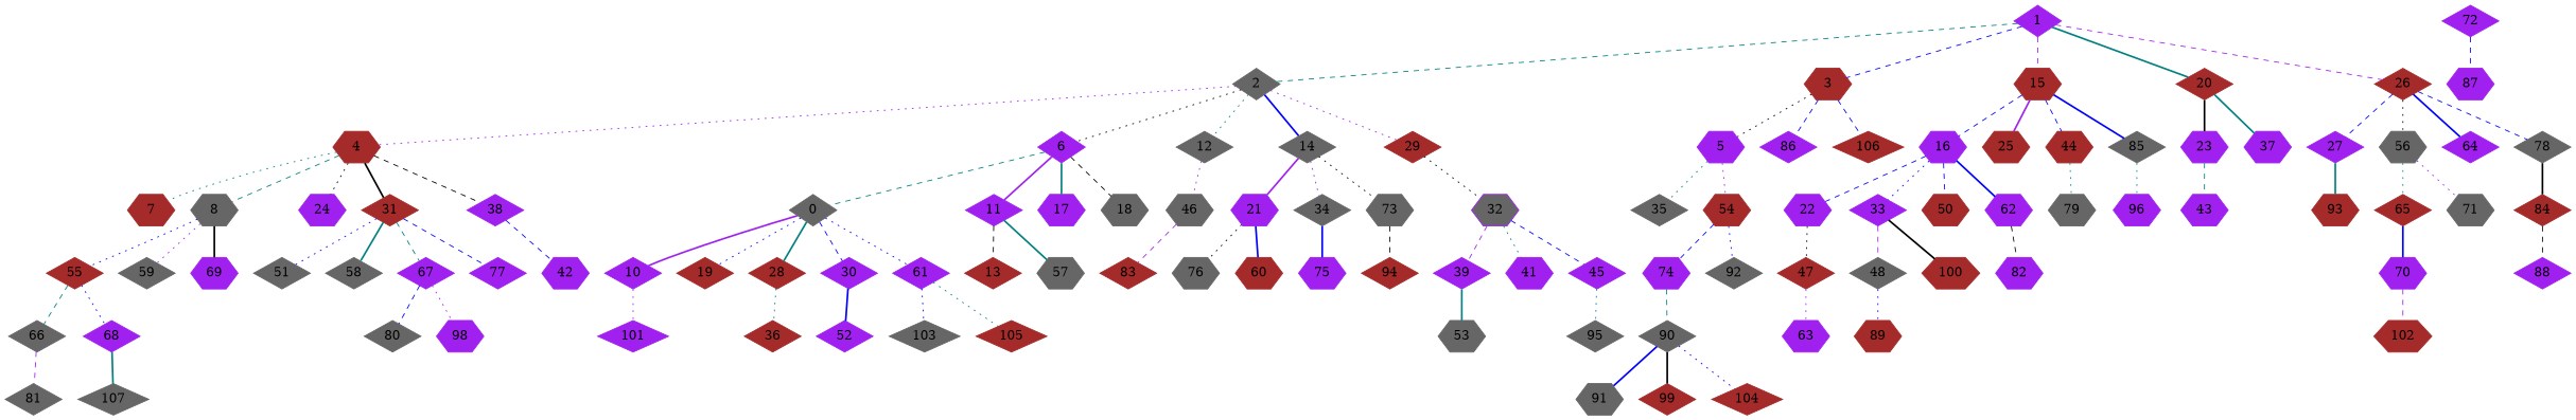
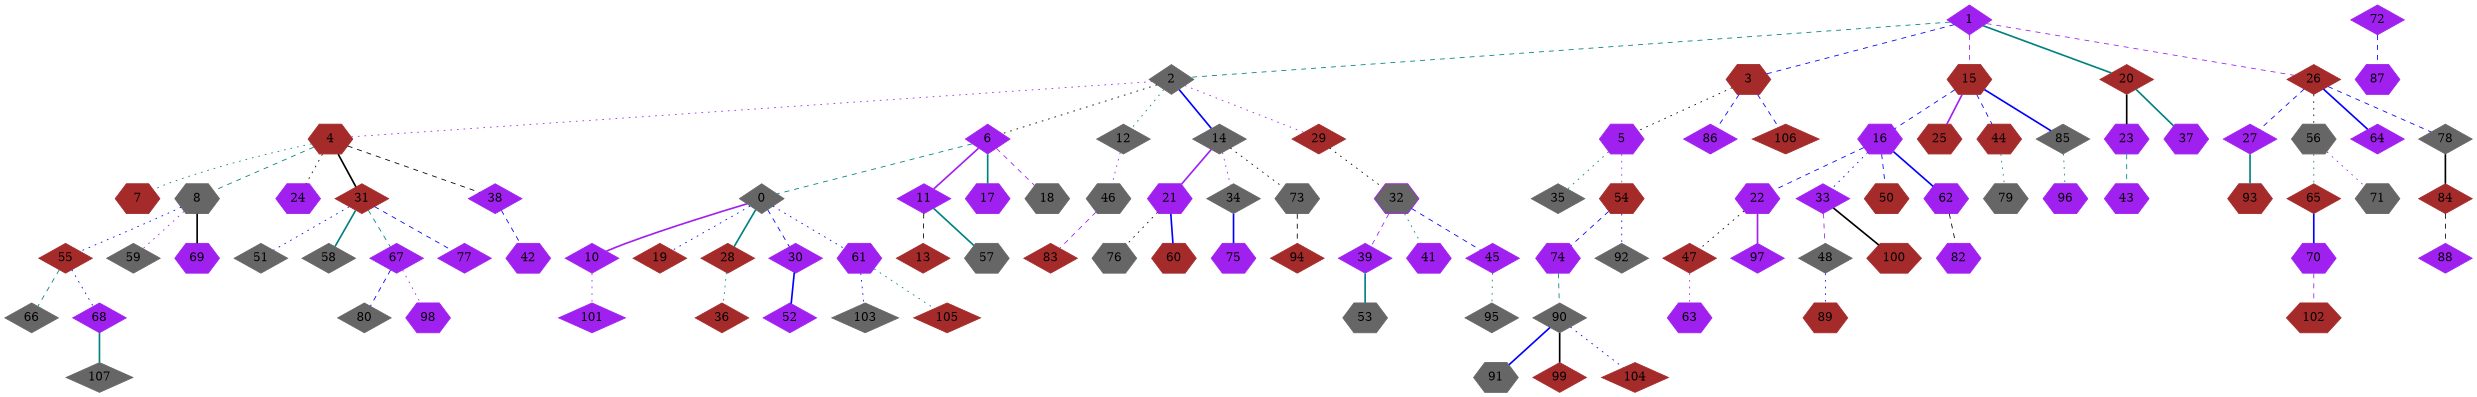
  graph {
    node [color=purple shape=diamond style=filled]
    edge [color=blue style=dotted]
    2 [color=gray40]
    1
    3 [color=brown shape=hexagon]
    15 [color=brown shape=hexagon]
    20 [color=brown]
    26 [color=brown]
    4 [color=brown shape=hexagon]
    6
    12 [color=gray40]
    14 [color=gray40]
    29 [color=brown]
    5 [shape=hexagon]
    86
    106 [color=brown]
    16 [shape=hexagon]
    25 [color=brown shape=hexagon]
    44 [color=brown shape=hexagon]
    85 [color=gray40]
    23 [shape=hexagon]
    37 [shape=hexagon]
    27
    56 [color=gray40 shape=hexagon]
    64
    78 [color=gray40]
    7 [color=brown shape=hexagon]
    8 [color=gray40 shape=hexagon]
    24 [shape=hexagon]
    31 [color=brown]
    38
    n30 [color=gray40 label=0]
    11
    17 [shape=hexagon]
    18 [color=gray40 shape=hexagon]
    46 [color=gray40 shape=hexagon]
    21 [shape=hexagon]
    34 [color=gray40]
    73 [color=gray40 shape=hexagon]
    32 [fillcolor=gray40 shape=hexagon]
    35 [color=gray40]
    54 [color=brown shape=hexagon]
    55 [color=brown]
    59 [color=gray40]
    69 [shape=hexagon]
    51 [color=gray40]
    58 [color=gray40]
    67
    77
    42 [shape=hexagon]
    74 [shape=hexagon]
    92 [color=gray40]
    10
    19 [color=brown]
    28 [color=brown]
    30
-   61
+   61 [shape=hexagon]
    13 [color=brown]
    57 [color=gray40 shape=hexagon]
    66 [color=gray40]
    68
    101
    36 [color=brown]
    52
    103 [color=gray40]
    105 [color=brown]
    83 [color=brown]
    76 [color=gray40 shape=hexagon]
    60 [color=brown shape=hexagon]
    75 [shape=hexagon]
    94 [color=brown]
    22 [shape=hexagon]
    33
    50 [color=brown shape=hexagon]
    62 [shape=hexagon]
    79 [color=gray40 shape=hexagon]
    96 [shape=hexagon]
    47 [color=brown]
+   97
    48 [color=gray40]
    100 [color=brown shape=hexagon]
    82 [shape=hexagon]
    43 [shape=hexagon]
    63 [shape=hexagon]
    93 [color=brown shape=hexagon]
    65 [color=brown]
    71 [color=gray40 shape=hexagon]
    84 [color=brown]
    39
    41 [shape=hexagon]
    45
    80 [color=gray40]
    98 [shape=hexagon]
    53 [color=gray40 shape=hexagon]
    95 [color=gray40]
    89 [color=brown shape=hexagon]
    90 [color=gray40]
-   81 [color=gray40]
    107 [color=gray40]
    70 [shape=hexagon]
    87 [shape=hexagon]
    72
    102 [color=brown shape=hexagon]
    91 [color=gray40 shape=hexagon]
    99 [color=brown]
    104 [color=brown]
    88
    2 -- 4 [color=purple]
    2 -- 6 [color=black]
    2 -- 12 [color=teal]
    2 -- 14 [style=bold]
    2 -- 29 [color=purple]
    1 -- 2 [color=teal style=dashed]
    1 -- 3 [style=dashed]
    1 -- 15 [color=purple style=dashed]
    1 -- 20 [color=teal style=bold]
    1 -- 26 [color=purple style=dashed]
    3 -- 5 [color=black]
    3 -- 86 [style=dashed]
    3 -- 106 [style=dashed]
    15 -- 16 [style=dashed]
    15 -- 25 [color=purple style=bold]
    15 -- 44 [style=dashed]
    15 -- 85 [style=bold]
    20 -- 23 [color=black style=bold]
    20 -- 37 [color=teal style=bold]
    26 -- 27 [style=dashed]
    26 -- 56 [color=black]
    26 -- 64 [style=bold]
    26 -- 78 [style=dashed]
    4 -- 7 [color=teal]
    4 -- 8 [color=teal style=dashed]
    4 -- 24 [color=black]
    4 -- 31 [color=black style=bold]
    4 -- 38 [color=black style=dashed]
    6 -- n30 [color=teal style=dashed]
    6 -- 11 [color=purple style=bold]
    6 -- 17 [color=teal style=bold]
-   6 -- 18 [color=black style=dashed]
+   6 -- 18 [color=purple style=dashed]
    12 -- 46 [color=purple]
    14 -- 21 [color=purple style=bold]
    14 -- 34 [color=purple]
    14 -- 73 [color=black]
    29 -- 32 [color=black]
    5 -- 35 [color=teal]
    5 -- 54 [color=purple]
    16 -- 22 [style=dashed]
    16 -- 33
    16 -- 50 [style=dashed]
    16 -- 62 [style=bold]
    44 -- 79 [color=teal]
    85 -- 96 [color=teal]
    23 -- 43 [color=teal style=dashed]
    27 -- 93 [color=teal style=bold]
    56 -- 65 [color=teal]
    56 -- 71 [color=purple]
    78 -- 84 [color=black style=bold]
    8 -- 55
    8 -- 59 [color=purple]
    8 -- 69 [color=black style=bold]
    31 -- 51
    31 -- 58 [color=teal style=bold]
    31 -- 67 [color=teal style=dashed]
    31 -- 77 [style=dashed]
    38 -- 42 [style=dashed]
    n30 -- 10 [color=purple style=bold]
    n30 -- 19
    n30 -- 28 [color=teal style=bold]
    n30 -- 30 [style=dashed]
    n30 -- 61
    11 -- 13 [color=black style=dashed]
    11 -- 57 [color=teal style=bold]
    46 -- 83 [color=purple style=dashed]
    21 -- 76 [color=black]
    21 -- 60 [style=bold]
    34 -- 75 [style=bold]
    73 -- 94 [color=black style=dashed]
    32 -- 39 [color=purple style=dashed]
    32 -- 41 [color=teal]
    32 -- 45 [style=dashed]
    54 -- 74 [style=dashed]
    54 -- 92
    55 -- 66 [color=teal style=dashed]
    55 -- 68
    67 -- 80 [style=dashed]
    67 -- 98 [color=purple]
    74 -- 90 [color=teal style=dashed]
    10 -- 101 [color=purple]
    28 -- 36 [color=teal]
    30 -- 52 [style=bold]
    61 -- 103
    61 -- 105 [color=teal]
-   66 -- 81 [color=purple style=dashed]
    68 -- 107 [color=teal style=bold]
    22 -- 47 [color=black]
+   22 -- 97 [color=purple style=bold]
    33 -- 48 [color=purple style=dashed]
    33 -- 100 [color=black style=bold]
    62 -- 82 [color=black style=dashed]
    47 -- 63 [color=purple]
    48 -- 89
    65 -- 70 [style=bold]
    84 -- 88 [color=black style=dashed]
    39 -- 53 [color=teal style=bold]
    45 -- 95 [color=teal]
    90 -- 91 [style=bold]
    90 -- 99 [color=black style=bold]
    90 -- 104
    70 -- 102 [color=purple style=dashed]
    72 -- 87 [style=dashed]
  }
